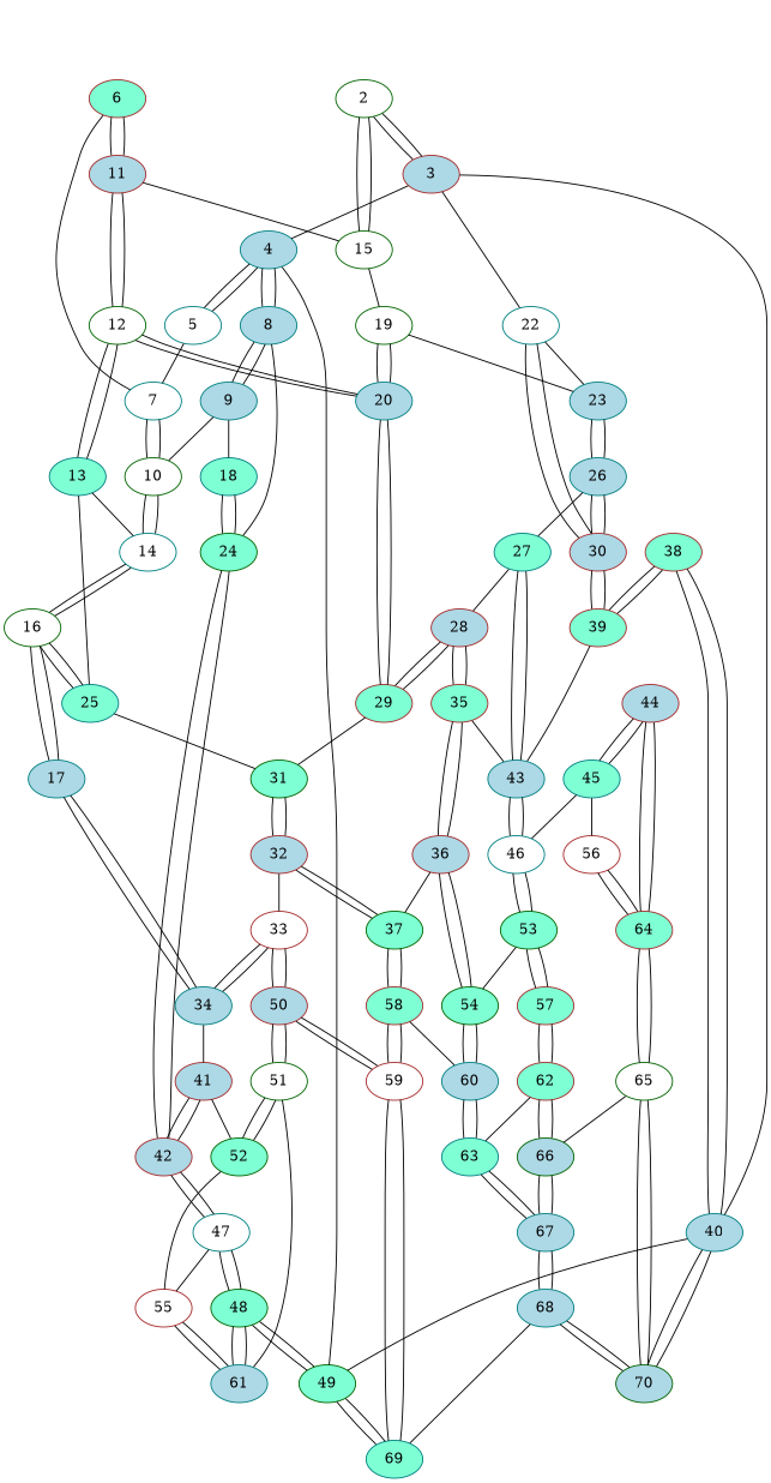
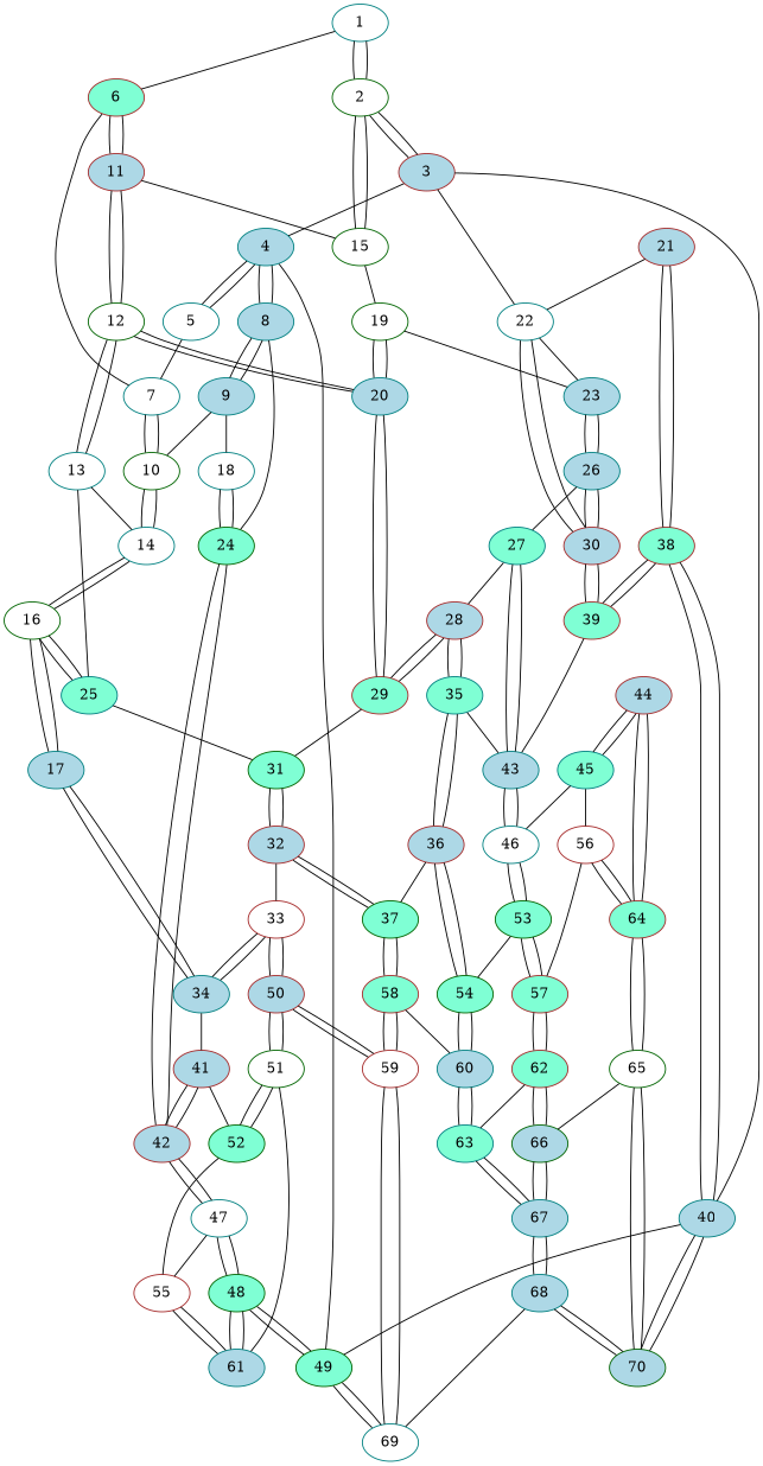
  graph {
    node [color=teal fillcolor=lightblue style=filled]
+   1 [fillcolor=white]
    2 [color=darkgreen fillcolor=white]
    6 [color=brown fillcolor=aquamarine]
    3 [color=brown]
    15 [color=darkgreen fillcolor=white]
    7 [fillcolor=white]
    11 [color=brown]
    4
    40
    22 [fillcolor=white]
    19 [color=darkgreen fillcolor=white]
    5 [fillcolor=white]
    8
    49 [color=darkgreen fillcolor=aquamarine]
+   21 [color=brown]
    38 [color=brown fillcolor=aquamarine]
    70 [color=darkgreen]
    9
    24 [color=darkgreen fillcolor=aquamarine]
-   69 [fillcolor=aquamarine]
+   69 [fillcolor=white]
    10 [color=darkgreen fillcolor=white]
    12 [color=darkgreen fillcolor=white]
    14 [fillcolor=white]
-   18 [fillcolor=aquamarine]
+   18 [fillcolor=white]
    42 [color=brown]
    16 [color=darkgreen fillcolor=white]
-   13 [fillcolor=aquamarine]
+   13 [fillcolor=white]
    20
    25 [fillcolor=aquamarine]
    29 [color=brown fillcolor=aquamarine]
    31 [color=darkgreen fillcolor=aquamarine]
    17
    23
    34
    41 [color=brown]
    26
    30 [color=brown]
    39 [color=brown fillcolor=aquamarine]
    27 [fillcolor=aquamarine]
    47 [fillcolor=white]
    32 [color=brown]
    28 [color=brown]
    43
-   35 [color=brown fillcolor=aquamarine]
+   35 [fillcolor=aquamarine]
    46 [fillcolor=white]
    36 [color=brown]
    33 [color=brown fillcolor=white]
    37 [color=darkgreen fillcolor=aquamarine]
    50 [color=brown]
    58 [color=brown fillcolor=aquamarine]
    51 [color=darkgreen fillcolor=white]
    59 [color=brown fillcolor=white]
    52 [color=darkgreen fillcolor=aquamarine]
    54 [color=darkgreen fillcolor=aquamarine]
    60
    44 [color=brown]
    45 [fillcolor=aquamarine]
    64 [color=brown fillcolor=aquamarine]
    55 [color=brown fillcolor=white]
    48 [color=darkgreen fillcolor=aquamarine]
    53 [color=darkgreen fillcolor=aquamarine]
    56 [color=brown fillcolor=white]
    65 [color=darkgreen fillcolor=white]
    57 [color=brown fillcolor=aquamarine]
    61
    62 [color=brown fillcolor=aquamarine]
    63 [fillcolor=aquamarine]
    66 [color=darkgreen]
    67
    68
+   1 -- 2
+   1 -- 2
+   1 -- 6
    2 -- 3
    2 -- 3
    2 -- 15
    2 -- 15
    6 -- 7
    6 -- 11
    6 -- 11
    3 -- 4
    3 -- 40
    3 -- 22
    15 -- 19
    7 -- 10
    7 -- 10
    11 -- 15
    11 -- 12
    11 -- 12
    4 -- 5
    4 -- 5
    4 -- 8
    4 -- 8
    4 -- 49
    40 -- 49
    40 -- 70
    40 -- 70
    22 -- 23
    22 -- 30
    22 -- 30
    19 -- 20
    19 -- 20
    19 -- 23
    5 -- 7
    8 -- 9
    8 -- 9
    8 -- 24
    49 -- 69
    49 -- 69
+   21 -- 22
+   21 -- 38
+   21 -- 38
    38 -- 40
    38 -- 40
    38 -- 39
    38 -- 39
    9 -- 10
    9 -- 18
    24 -- 42
    24 -- 42
    10 -- 14
    10 -- 14
    12 -- 13
    12 -- 13
    12 -- 20
    12 -- 20
    14 -- 16
    14 -- 16
    18 -- 24
    18 -- 24
    42 -- 47
    42 -- 47
    16 -- 25
    16 -- 25
    16 -- 17
    16 -- 17
    13 -- 14
    13 -- 25
    20 -- 29
    20 -- 29
    25 -- 31
    29 -- 31
    31 -- 32
    31 -- 32
    17 -- 34
    17 -- 34
    23 -- 26
    23 -- 26
    34 -- 41
    41 -- 42
    41 -- 42
    41 -- 52
    26 -- 30
    26 -- 30
    26 -- 27
    30 -- 39
    30 -- 39
    39 -- 43
    27 -- 28
    27 -- 43
    27 -- 43
    47 -- 55
    47 -- 48
    47 -- 48
    32 -- 33
    32 -- 37
    32 -- 37
    28 -- 29
    28 -- 29
    28 -- 35
    28 -- 35
    43 -- 46
    43 -- 46
    35 -- 43
    35 -- 36
    35 -- 36
    46 -- 53
    46 -- 53
    36 -- 37
    36 -- 54
    36 -- 54
    33 -- 34
    33 -- 34
    33 -- 50
    33 -- 50
    37 -- 58
    37 -- 58
    50 -- 51
    50 -- 51
    50 -- 59
    50 -- 59
    58 -- 59
    58 -- 59
    58 -- 60
    51 -- 52
    51 -- 52
    51 -- 61
    59 -- 69
    59 -- 69
    52 -- 55
    54 -- 60
    54 -- 60
    60 -- 63
    60 -- 63
    44 -- 45
    44 -- 45
    44 -- 64
    44 -- 64
    45 -- 46
    45 -- 56
    64 -- 65
    64 -- 65
    55 -- 61
    55 -- 61
    48 -- 49
    48 -- 49
    48 -- 61
    48 -- 61
    53 -- 54
    53 -- 57
    53 -- 57
    56 -- 64
    56 -- 64
+   56 -- 57
    65 -- 70
    65 -- 70
    65 -- 66
    57 -- 62
    57 -- 62
    62 -- 63
    62 -- 66
    62 -- 66
    63 -- 67
    63 -- 67
    66 -- 67
    66 -- 67
    67 -- 68
    67 -- 68
    68 -- 70
    68 -- 70
    68 -- 69
  }
